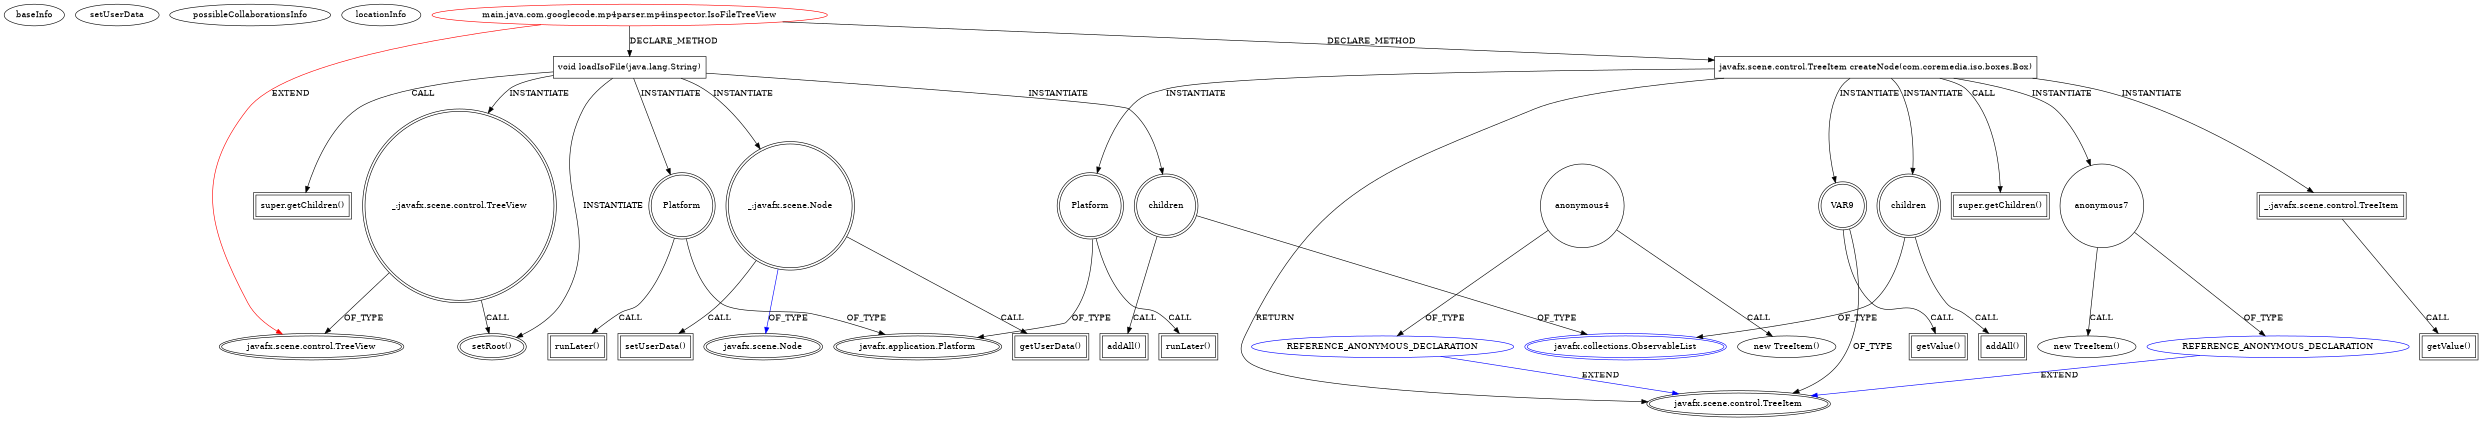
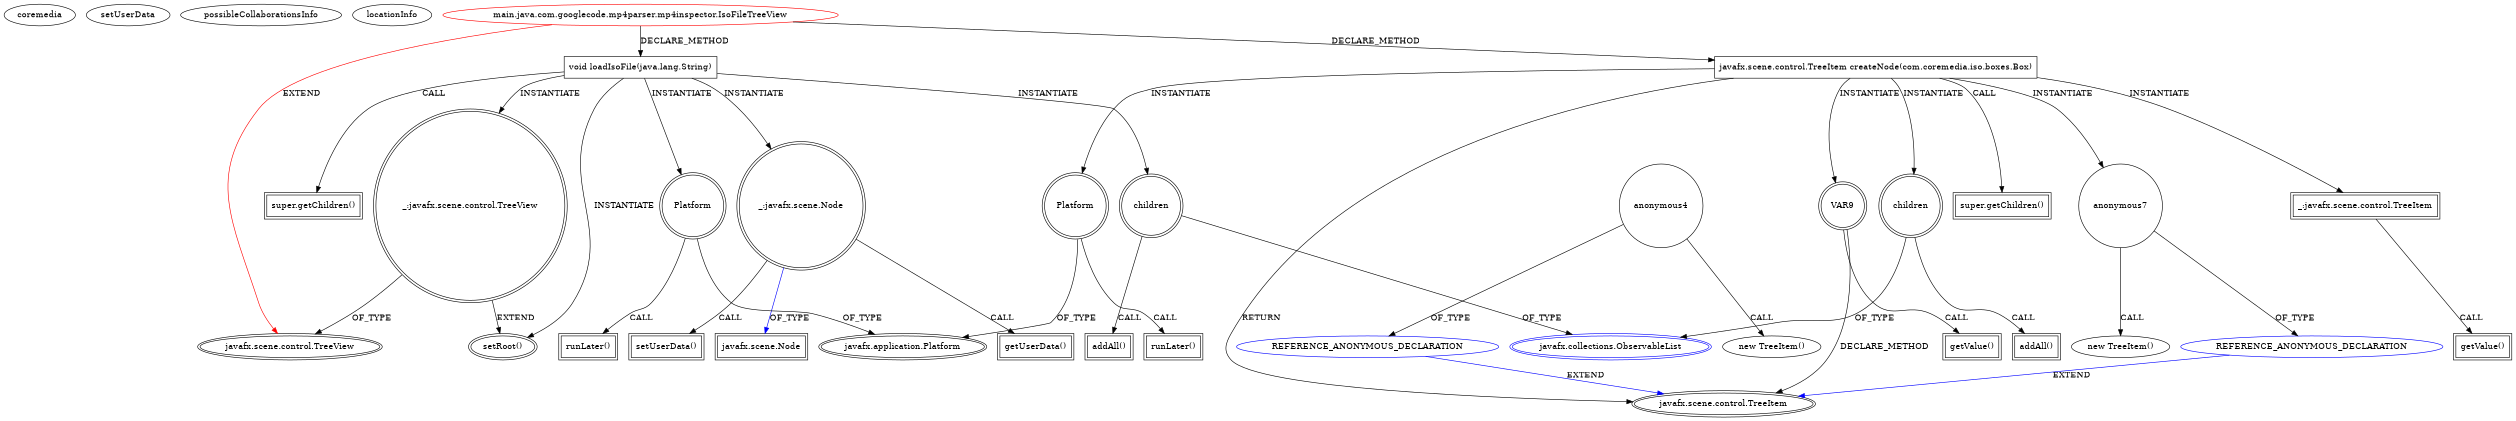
  digraph {
    node [isFrameworkType=true vertexType=VARIABLE_EXPRESION peripheries=2]
-   baseInfo [category=extension_graph graphId=4070 isAnonymous=false possibleRelation=true isFrameworkType="" vertexType="" peripheries=""]
+   baseInfo [category=extension_graph graphId=4070 isAnonymous=false possibleRelation=true label=coremedia isFrameworkType="" vertexType="" peripheries=""]
    n2 [0="javafx.scene.control.TreeView" label=setUserData isFrameworkType="" vertexType="" peripheries=""]
    possibleCollaborationsInfo [0="4070~CLIENT_METHOD_DECLARATION-INSTANTIATION-~javafx.scene.control.TreeView ~javafx.scene.control.TreeItem ~false~true" isFrameworkType="" vertexType="" peripheries=""]
    locationInfo [contextSignature=IsoFileTreeView filePath="/sannies-isoviewer-fx/isoviewer-fx-master/src/main/java/com/googlecode/mp4parser/mp4inspector/IsoFileTreeView.java" graphId=4070 projectName="sannies-isoviewer-fx" isFrameworkType="" vertexType="" peripheries=""]
    n5 [color=red isFrameworkType=false label="main.java.com.googlecode.mp4parser.mp4inspector.IsoFileTreeView" vertexType=ROOT_CLIENT_CLASS_DECLARATION peripheries=""]
    n6 [label="javafx.scene.control.TreeView" vertexType=FRAMEWORK_CLASS_TYPE]
    n7 [isFrameworkType=false label="void loadIsoFile(java.lang.String)" shape=box vertexType=CLIENT_METHOD_DECLARATION peripheries=""]
    n8 [isFrameworkType=false label="javafx.scene.control.TreeItem createNode(com.coremedia.iso.boxes.Box)" shape=box vertexType=CLIENT_METHOD_DECLARATION peripheries=""]
    n9 [label="_:javafx.scene.Node" shape=circle]
    n10 [label="_:javafx.scene.control.TreeView" shape=circle]
    n11 [label="super.getChildren()" shape=box vertexType=SUPER_CALL]
    n12 [label=Platform shape=circle]
    n13 [label=children shape=circle]
    n14 [label="setRoot()" shape=ellipse vertexType=INSIDE_CALL]
    n15 [label="javafx.scene.control.TreeItem" vertexType=FRAMEWORK_CLASS_TYPE]
    n16 [isFrameworkType=false label=anonymous7 shape=circle peripheries=""]
    n17 [label="super.getChildren()" shape=box vertexType=SUPER_CALL]
    n18 [label="_:javafx.scene.control.TreeItem" shape=box]
    n19 [label=VAR9 shape=circle]
    n20 [label=Platform shape=circle]
    n21 [label=children shape=circle]
-   n22 [label="javafx.scene.Node" vertexType=FRAMEWORK_CLASS_TYPE]
+   n22 [label="javafx.scene.Node" vertexType=FRAMEWORK_CLASS_TYPE shape=box]
    n23 [label="getUserData()" shape=box vertexType=INSIDE_CALL]
    n24 [label="setUserData()" shape=box vertexType=INSIDE_CALL]
    n25 [isFrameworkType=false label=anonymous4 shape=circle peripheries=""]
    n26 [color=blue isFrameworkType=false label=REFERENCE_ANONYMOUS_DECLARATION vertexType=REFERENCE_ANONYMOUS_DECLARATION peripheries=""]
    n27 [isFrameworkType=false label="new TreeItem()" vertexType=CONSTRUCTOR_CALL peripheries=""]
    n28 [label="javafx.application.Platform" vertexType=FRAMEWORK_CLASS_TYPE]
    n29 [label="runLater()" shape=box vertexType=INSIDE_CALL]
    n30 [color=blue label="javafx.collections.ObservableList" vertexType=FRAMEWORK_INTERFACE_TYPE]
    n31 [label="addAll()" shape=box vertexType=INSIDE_CALL]
    n32 [color=blue isFrameworkType=false label=REFERENCE_ANONYMOUS_DECLARATION vertexType=REFERENCE_ANONYMOUS_DECLARATION peripheries=""]
    n33 [isFrameworkType=false label="new TreeItem()" vertexType=CONSTRUCTOR_CALL peripheries=""]
    n34 [label="getValue()" shape=box vertexType=INSIDE_CALL]
    n35 [label="getValue()" shape=box vertexType=INSIDE_CALL]
    n36 [label="runLater()" shape=box vertexType=INSIDE_CALL]
    n37 [label="addAll()" shape=box vertexType=INSIDE_CALL]
    n5 -> n6 [color=red label=EXTEND]
    n5 -> n7 [label=DECLARE_METHOD]
    n5 -> n8 [label=DECLARE_METHOD]
    n7 -> n9 [label=INSTANTIATE]
    n7 -> n10 [label=INSTANTIATE]
    n7 -> n11 [label=CALL]
    n7 -> n12 [label=INSTANTIATE]
    n7 -> n13 [label=INSTANTIATE]
    n7 -> n14 [label=INSTANTIATE]
    n8 -> n15 [label=RETURN]
    n8 -> n16 [label=INSTANTIATE]
    n8 -> n17 [label=CALL]
    n8 -> n18 [label=INSTANTIATE]
    n8 -> n19 [label=INSTANTIATE]
    n8 -> n20 [label=INSTANTIATE]
    n8 -> n21 [label=INSTANTIATE]
    n9 -> n22 [color=blue label=OF_TYPE]
    n9 -> n23 [label=CALL]
    n9 -> n24 [label=CALL]
    n10 -> n6 [label=OF_TYPE]
-   n10 -> n14 [label=CALL]
+   n10 -> n14 [label=EXTEND]
    n12 -> n28 [label=OF_TYPE]
    n12 -> n29 [label=CALL]
    n13 -> n30 [label=OF_TYPE]
    n13 -> n31 [label=CALL]
    n16 -> n32 [label=OF_TYPE]
    n16 -> n33 [label=CALL]
    n18 -> n34 [label=CALL]
-   n19 -> n15 [label=OF_TYPE]
+   n19 -> n15 [label=DECLARE_METHOD]
    n19 -> n35 [label=CALL]
    n20 -> n28 [label=OF_TYPE]
    n20 -> n36 [label=CALL]
    n21 -> n30 [label=OF_TYPE]
    n21 -> n37 [label=CALL]
    n25 -> n26 [label=OF_TYPE]
    n25 -> n27 [label=CALL]
    n26 -> n15 [color=blue label=EXTEND]
    n32 -> n15 [color=blue label=EXTEND]
  }
